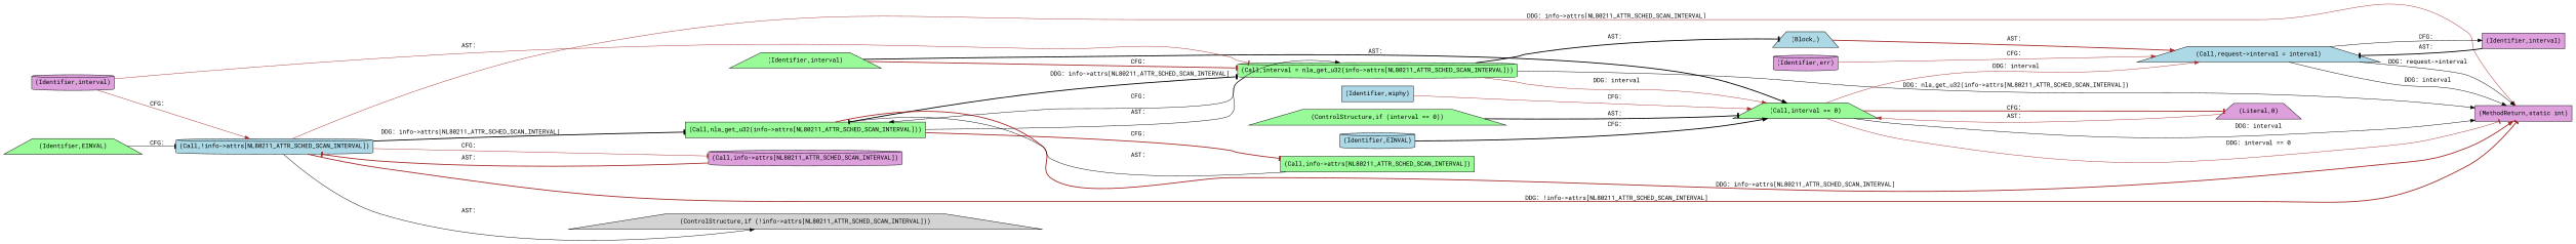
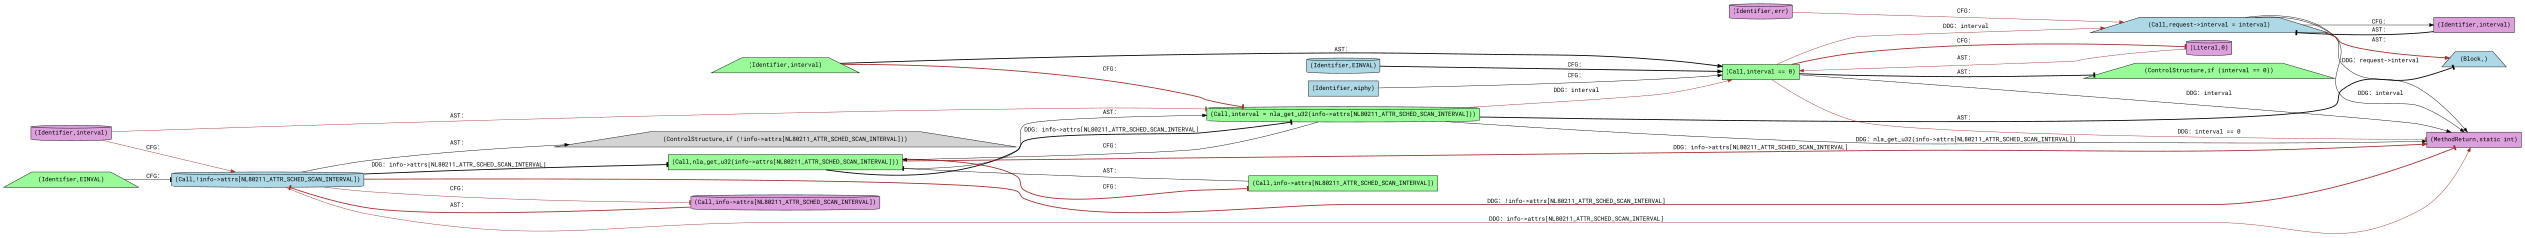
  digraph {
    fontname="Roboto Mono"
    rankdir=LR
    node [fillcolor=palegreen fontname="Roboto Mono" shape=cylinder style=filled]
    edge [arrowhead=normal color=black fontname="Roboto Mono" style=solid]
    n1 [label="(Call,nla_get_u32(info->attrs[NL80211_ATTR_SCHED_SCAN_INTERVAL]))" shape=box]
    n2 [label="(Call,interval = nla_get_u32(info->attrs[NL80211_ATTR_SCHED_SCAN_INTERVAL]))"]
    n3 [fillcolor=plum label="(MethodReturn,static int)" shape=box]
    n4 [label="(Call,info->attrs[NL80211_ATTR_SCHED_SCAN_INTERVAL])" shape=box]
-   n5 [label="(Call,interval == 0)" shape=trapezium]
+   n5 [label="(Call,interval == 0)" shape=box]
    n6 [fillcolor=lightblue label="(Block,)" shape=trapezium]
    n7 [fillcolor=lightblue label="(Call,!info->attrs[NL80211_ATTR_SCHED_SCAN_INTERVAL])"]
    n8 [fillcolor=lightgrey label="(ControlStructure,if (!info->attrs[NL80211_ATTR_SCHED_SCAN_INTERVAL]))" shape=trapezium]
    n9 [fillcolor=plum label="(Call,info->attrs[NL80211_ATTR_SCHED_SCAN_INTERVAL])"]
    n10 [fillcolor=lightblue label="(Call,request->interval = interval)" shape=trapezium]
-   n11 [fillcolor=plum label="(Literal,0)" shape=trapezium]
+   n11 [fillcolor=plum label="(Literal,0)"]
    n12 [label="(ControlStructure,if (interval == 0))" shape=trapezium]
    n13 [fillcolor=plum label="(Identifier,interval)" shape=box]
    n14 [fillcolor=lightblue label="(Identifier,EINVAL)"]
    n15 [label="(Identifier,interval)" shape=trapezium]
    n16 [fillcolor=plum label="(Identifier,err)"]
    n17 [fillcolor=plum label="(Identifier,interval)"]
    n18 [label="(Identifier,EINVAL)" shape=trapezium]
    n19 [fillcolor=lightblue label="(Identifier,wiphy)" shape=box]
    n1 -> n2 [label="AST: "]
    n1 -> n2 [arrowhead=tee label="DDG: info->attrs[NL80211_ATTR_SCHED_SCAN_INTERVAL]" style=bold]
    n1 -> n3 [color=brown label="DDG: info->attrs[NL80211_ATTR_SCHED_SCAN_INTERVAL]" style=bold]
    n1 -> n4 [arrowhead=tee color=brown label="CFG: " style=bold]
    n2 -> n1 [label="CFG: "]
    n2 -> n3 [label="DDG: nla_get_u32(info->attrs[NL80211_ATTR_SCHED_SCAN_INTERVAL])"]
    n2 -> n5 [color=brown label="DDG: interval"]
    n2 -> n6 [arrowhead=tee label="AST: " style=bold]
    n4 -> n1 [arrowhead=tee label="AST: "]
    n5 -> n3 [label="DDG: interval"]
    n5 -> n3 [arrowhead=tee color=brown label="DDG: interval == 0"]
    n5 -> n10 [color=brown label="DDG: interval"]
    n5 -> n11 [arrowhead=tee color=brown label="CFG: " style=bold]
-   n12 -> n5 [arrowhead=tee label="AST: " style=bold]
+   n5 -> n12 [arrowhead=tee label="AST: " style=bold]
    n7 -> n1 [arrowhead=tee label="DDG: info->attrs[NL80211_ATTR_SCHED_SCAN_INTERVAL]" style=bold]
    n7 -> n3 [color=brown label="DDG: info->attrs[NL80211_ATTR_SCHED_SCAN_INTERVAL]"]
    n7 -> n3 [arrowhead=tee color=brown label="DDG: !info->attrs[NL80211_ATTR_SCHED_SCAN_INTERVAL]" style=bold]
    n7 -> n8 [label="AST: "]
    n7 -> n9 [arrowhead=tee color=brown label="CFG: "]
    n9 -> n7 [arrowhead=tee color=brown label="AST: " style=bold]
    n10 -> n3 [label="DDG: request->interval"]
    n10 -> n3 [label="DDG: interval"]
-   n6 -> n10 [color=brown label="AST: " style=bold]
+   n10 -> n6 [color=brown label="AST: " style=bold]
    n10 -> n13 [label="CFG: "]
    n11 -> n5 [color=brown label="AST: "]
    n13 -> n10 [arrowhead=tee label="AST: " style=bold]
    n14 -> n5 [label="CFG: " style=bold]
    n15 -> n2 [arrowhead=tee color=brown label="CFG: " style=bold]
    n15 -> n5 [label="AST: " style=bold]
    n16 -> n10 [color=brown label="CFG: "]
    n17 -> n2 [arrowhead=tee color=brown label="AST: "]
    n17 -> n7 [color=brown label="CFG: "]
    n18 -> n7 [arrowhead=tee label="CFG: "]
-   n19 -> n5 [color=brown label="CFG: "]
+   n19 -> n5 [label="CFG: "]
  }
